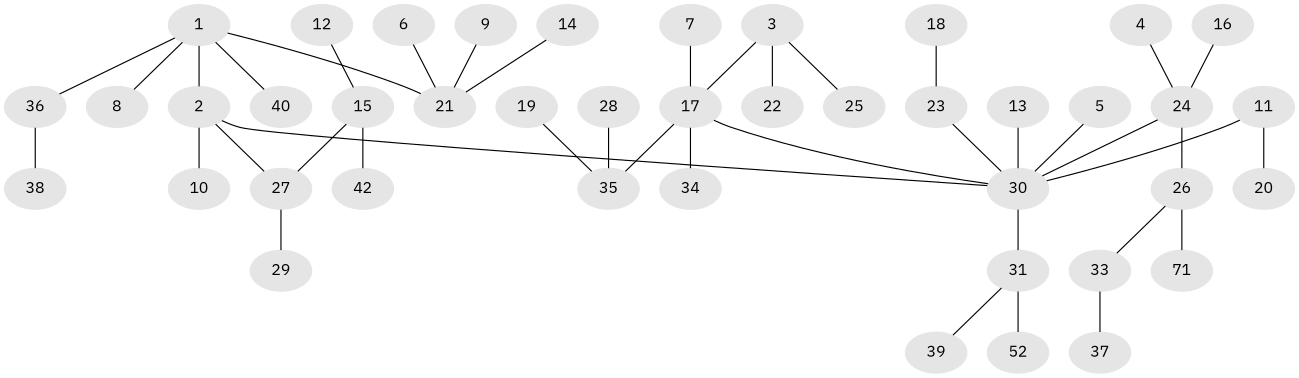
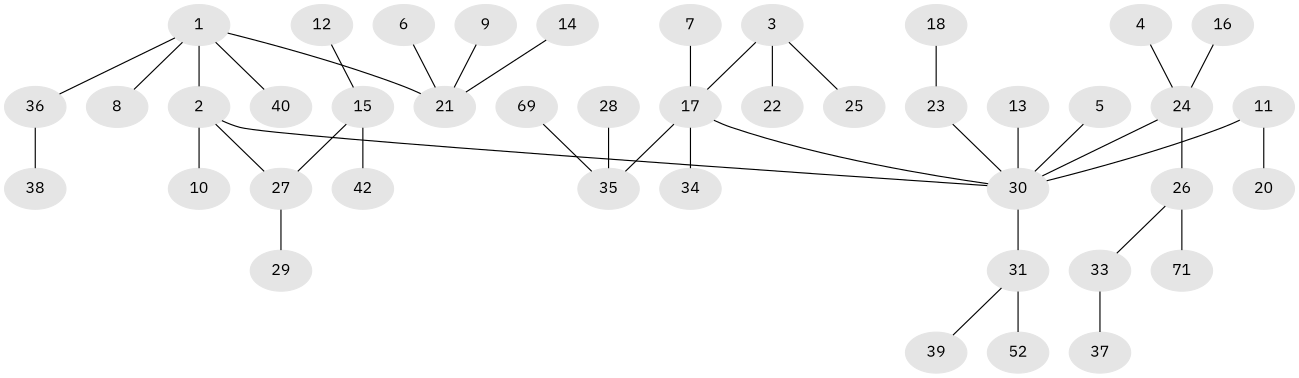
  graph {
    fontname="IBM Plex Sans"
    node [color=gray90 fontname="IBM Plex Sans" style=filled]
    edge [fontname="IBM Plex Sans" weight=1.0]
    1
    2
    8
    21
    36
    40
    10
    27
    30
    38
    29
    31
    3
    17
    22
    25
    34
    35
    4
    24
    26
    5
    6
    7
    9
    11
    20
    12
    15
    42
    13
    14
    16
    18
    23
-   19
+   19 [label=69]
    33
    n38 [label=71]
    37
    28
    n41 [label=52]
    39
    1 -- 2
    1 -- 8
    1 -- 21
    1 -- 36
    1 -- 40
    2 -- 10
    2 -- 27
    2 -- 30
    36 -- 38
    27 -- 29
    30 -- 31
    31 -- n41
    31 -- 39
    3 -- 17
    3 -- 22
    3 -- 25
    17 -- 30
    17 -- 34
    17 -- 35
    4 -- 24
    24 -- 30
    24 -- 26
    26 -- 33
    26 -- n38
    5 -- 30
    6 -- 21
    7 -- 17
    9 -- 21
    11 -- 30
    11 -- 20
    12 -- 15
    15 -- 27
    15 -- 42
    13 -- 30
    14 -- 21
    16 -- 24
    18 -- 23
    23 -- 30
    19 -- 35
    33 -- 37
    28 -- 35
  }
